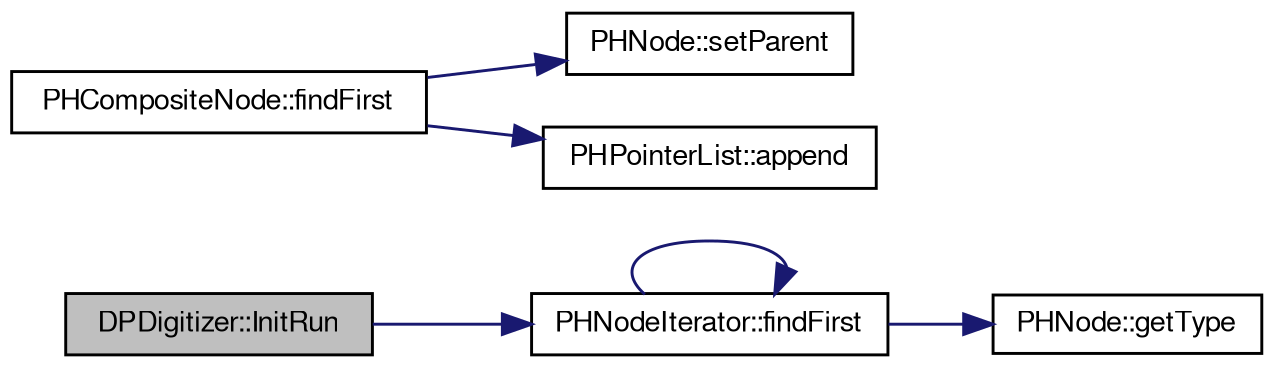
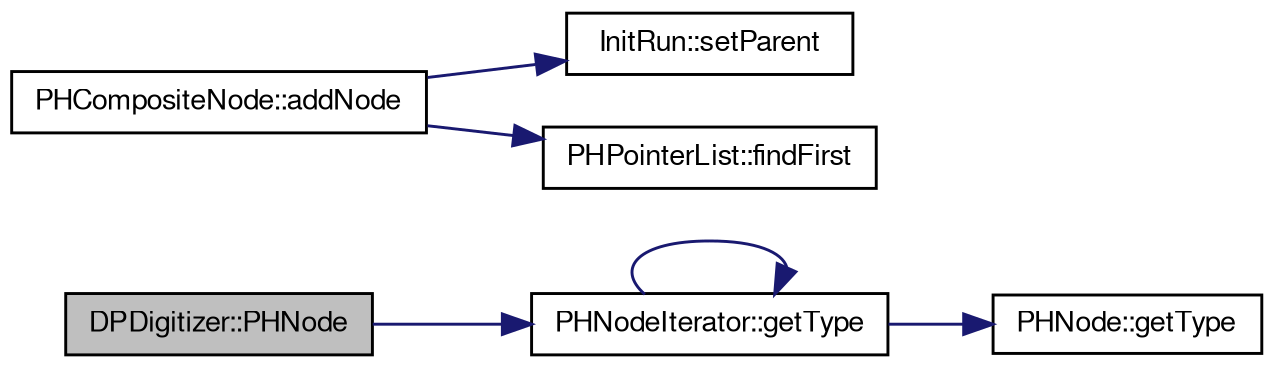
  digraph {
    rankdir=LR
    node [color=black fontname=FreeSans fontsize=10 shape=record]
    edge [color=midnightblue fontname=FreeSans fontsize=10 labelfontname=FreeSans labelfontsize=10 style=solid]
-   n1 [fillcolor=grey75 fontcolor=black height=0.2 label="DPDigitizer::InitRun" style=filled width=0.4]
-   n2 [height=0.2 label="PHNodeIterator::findFirst" width=0.4]
-   n3 [height=0.2 label="PHCompositeNode::findFirst" width=0.4]
-   n4 [height=0.2 label="PHNode::setParent" width=0.4]
-   n5 [height=0.2 label="PHPointerList::append" width=0.4]
+   n1 [fillcolor=grey75 fontcolor=black height=0.2 label="DPDigitizer::PHNode" style=filled width=0.4]
+   n2 [height=0.2 label="PHNodeIterator::getType" width=0.4]
+   n3 [height=0.2 label="PHCompositeNode::addNode" width=0.4]
+   n4 [height=0.2 label="InitRun::setParent" width=0.4]
+   n5 [height=0.2 label="PHPointerList::findFirst" width=0.4]
    n6 [height=0.2 label="PHNode::getType" width=0.4]
    n1 -> n2
    n2 -> n2
    n2 -> n6
    n3 -> n4
    n3 -> n5
  }
